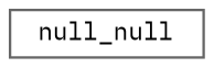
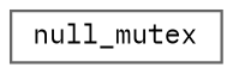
  digraph {
    rankdir=LR
    fontname="IBM Plex Mono"
-   n1 [color=grey40 fillcolor=white fontname="IBM Plex Mono" fontsize=10 height=0.2 label=null_null shape=box style=filled width=0.4]
+   n1 [color=grey40 fillcolor=white fontname="IBM Plex Mono" fontsize=10 height=0.2 label=null_mutex shape=box style=filled width=0.4]
  }
